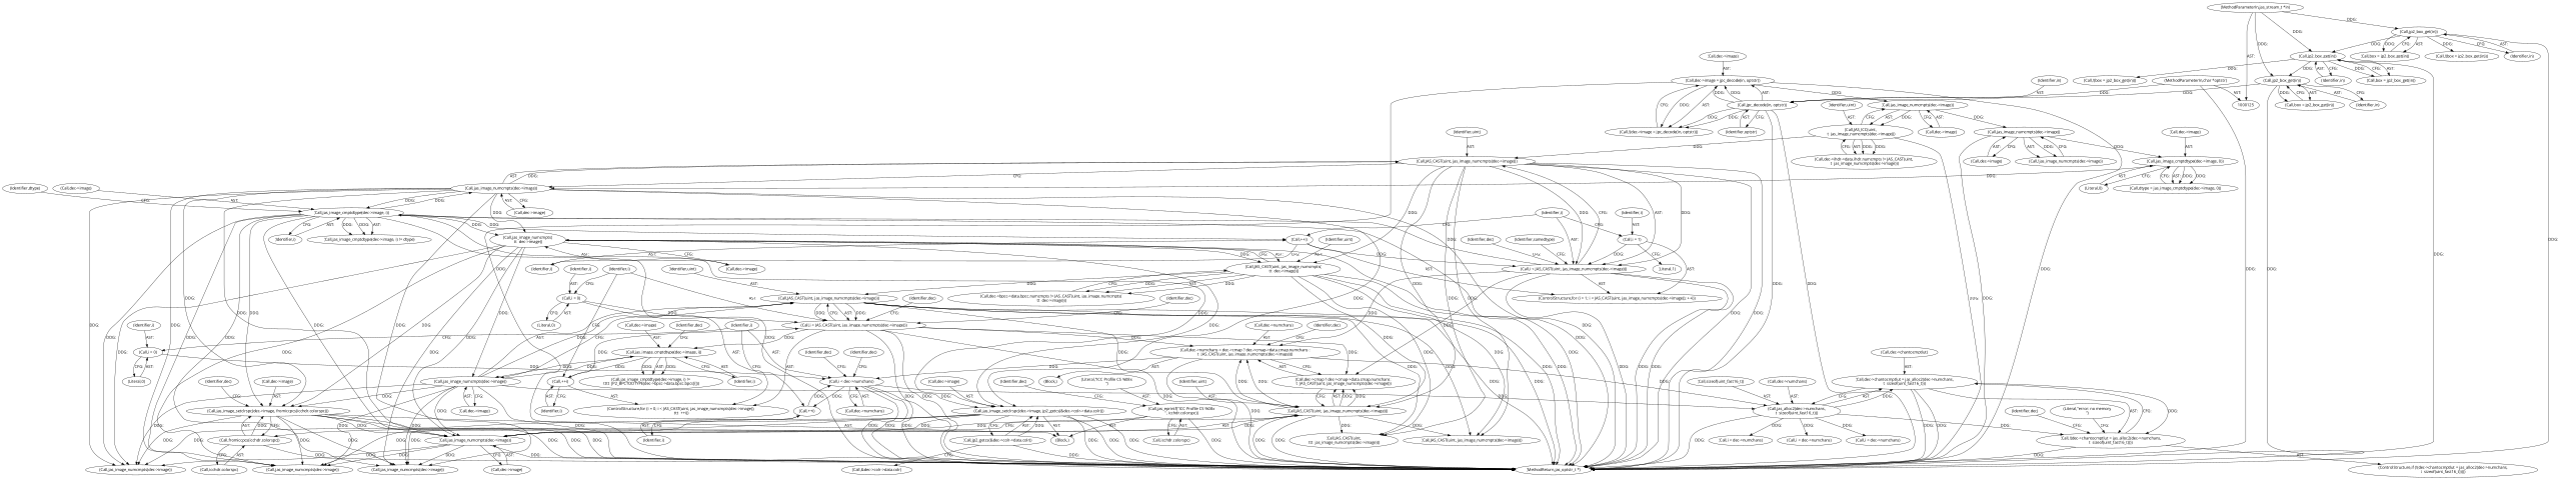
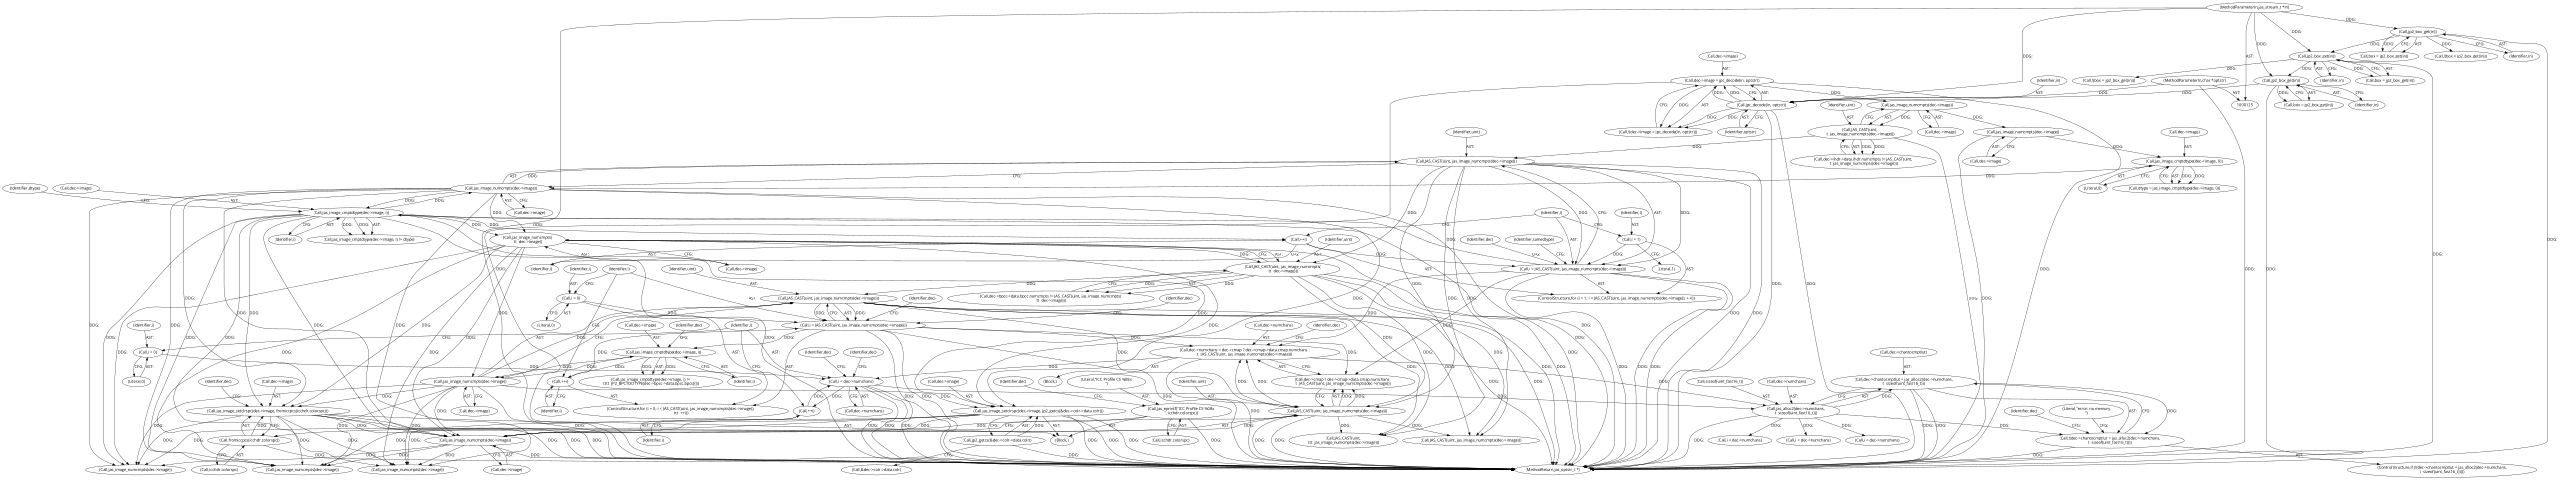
  digraph {
    fontname="Open Sans"
    node [fontname="Open Sans"]
    edge [fontname="Open Sans"]
    n1 [label="(Call,dec->chantocmptlut = jas_alloc2(dec->numchans,\n\t  sizeof(uint_fast16_t)))"]
    n2 [label="(Call,jas_alloc2(dec->numchans,\n\t  sizeof(uint_fast16_t)))"]
    n3 [label="(Call,!(dec->chantocmptlut = jas_alloc2(dec->numchans,\n\t  sizeof(uint_fast16_t))))"]
    n4 [label="(MethodReturn,jas_optstr_t *)"]
    n5 [label="(Call,i < dec->numchans)"]
    n6 [label="(Call,i < dec->numchans)"]
    n7 [label="(Call,i < dec->numchans)"]
    n8 [label="(ControlStructure,if (!(dec->chantocmptlut = jas_alloc2(dec->numchans,\n\t  sizeof(uint_fast16_t)))))"]
    n9 [label="(Call,sizeof(uint_fast16_t))"]
    n10 [label="(Call,i < dec->numchans)"]
    n11 [label="(Call,++i)"]
    n12 [label="(Call,dec->numchans)"]
    n13 [label="(Identifier,i)"]
    n14 [label="(Call,i = 0)"]
    n15 [label="(Literal,0)"]
    n16 [label="(Call,dec->numchans = dec->cmap ? dec->cmap->data.cmap.numchans :\n\t  JAS_CAST(uint, jas_image_numcmpts(dec->image)))"]
    n17 [label="(Call,dec->cmap ? dec->cmap->data.cmap.numchans :\n\t  JAS_CAST(uint, jas_image_numcmpts(dec->image)))"]
    n18 [label="(Block,)"]
    n19 [label="(Call,JAS_CAST(uint, jas_image_numcmpts(dec->image)))"]
    n20 [label="(Call,i < JAS_CAST(uint, jas_image_numcmpts(dec->image)))"]
    n21 [label="(Call,jas_image_cmptdtype(dec->image, i))"]
    n22 [label="(Call,JAS_CAST(uint, jas_image_numcmpts(dec->image)))"]
    n23 [label="(ControlStructure,for (i = 0; i < JAS_CAST(uint, jas_image_numcmpts(dec->image));\n \t\t\t  ++i))"]
    n24 [label="(Call,++i)"]
    n25 [label="(Call,jas_image_numcmpts(dec->image))"]
    n26 [label="(Identifier,i)"]
    n27 [label="(Call,jas_image_cmptdtype(dec->image, i) !=\n \t\t\t\t  JP2_BPCTODTYPE(dec->bpcc->data.bpcc.bpcs[i]))"]
    n28 [label="(Call,JAS_CAST(uint, jas_image_numcmpts(dec->image)))"]
    n29 [label="(Call,JAS_CAST(uint,\n \t\t\t  jas_image_numcmpts(dec->image)))"]
    n30 [label="(Identifier,i)"]
    n31 [label="(Call,jas_image_numcmpts(dec->image))"]
    n32 [label="(Call,jas_image_setclrspc(dec->image, jp2_getcs(&dec->colr->data.colr)))"]
    n33 [label="(Call,jas_image_setclrspc(dec->image, fromiccpcs(icchdr.colorspc)))"]
    n34 [label="(Call,jas_image_numcmpts(dec->image))"]
    n35 [label="(Call,jas_image_numcmpts(dec->image))"]
    n36 [label="(Call,dec->image)"]
    n37 [label="(Call,jas_image_numcmpts(dec->image))"]
    n38 [label="(Call,dec->image)"]
    n39 [label="(Call,jp2_getcs(&dec->colr->data.colr))"]
    n40 [label="(Block,)"]
    n41 [label="(Call,fromiccpcs(icchdr.colorspc))"]
    n42 [label="(Call,jas_image_numcmpts(\n \t\t  dec->image))"]
    n43 [label="(Call,JAS_CAST(uint, jas_image_numcmpts(\n \t\t  dec->image)))"]
    n44 [label="(Call,dec->image)"]
    n45 [label="(Call,dec->bpcc->data.bpcc.numcmpts != JAS_CAST(uint, jas_image_numcmpts(\n \t\t  dec->image)))"]
    n46 [label="(Call,jas_image_numcmpts(dec->image))"]
    n47 [label="(Call,jas_image_cmptdtype(dec->image, i))"]
    n48 [label="(Call,JAS_CAST(uint, jas_image_numcmpts(dec->image)))"]
    n49 [label="(Call,dec->image)"]
    n50 [label="(Call,++i)"]
    n51 [label="(Call,jas_image_cmptdtype(dec->image, i) != dtype)"]
    n52 [label="(Identifier,i)"]
    n53 [label="(Call,i < JAS_CAST(uint, jas_image_numcmpts(dec->image)))"]
    n54 [label="(ControlStructure,for (i = 1; i < JAS_CAST(uint, jas_image_numcmpts(dec->image)); ++i))"]
    n55 [label="(Identifier,i)"]
    n56 [label="(Call,i = 1)"]
    n57 [label="(Literal,1)"]
-   n58 [label="(Call,JAS_ICC(uint,\n \t  jas_image_numcmpts(dec->image)))"]
+   n58 [label="(Call,JAS_CAST(uint,\n \t  jas_image_numcmpts(dec->image)))"]
    n59 [label="(Call,jas_image_numcmpts(dec->image))"]
    n60 [label="(Call,dec->ihdr->data.ihdr.numcmpts != JAS_CAST(uint,\n \t  jas_image_numcmpts(dec->image)))"]
    n61 [label="(Call,jas_image_numcmpts(dec->image))"]
    n62 [label="(Call,dec->image)"]
    n63 [label="(Call,jas_image_cmptdtype(dec->image, 0))"]
    n64 [label="(Call,dec->image)"]
-   n65 [label="(Call,!jas_image_numcmpts(dec->image))"]
    n66 [label="(Call,dec->image = jpc_decode(in, optstr))"]
    n67 [label="(Call,jpc_decode(in, optstr))"]
    n68 [label="(Call,!(dec->image = jpc_decode(in, optstr)))"]
    n69 [label="(Identifier,optstr)"]
    n70 [label="(Call,jp2_box_get(in))"]
    n71 [label="(Call,box = jp2_box_get(in))"]
    n72 [label="(Identifier,in)"]
    n73 [label="(Call,jp2_box_get(in))"]
    n74 [label="(Identifier,in)"]
    n75 [label="(Call,box = jp2_box_get(in))"]
    n76 [label="(Call,!(box = jp2_box_get(in)))"]
    n77 [label="(Call,jp2_box_get(in))"]
    n78 [label="(Call,!(box = jp2_box_get(in)))"]
    n79 [label="(Identifier,in)"]
    n80 [label="(Call,box = jp2_box_get(in))"]
    n81 [label="(MethodParameterIn,jas_stream_t *in)"]
    1000125
    n83 [label="(MethodParameterIn,char *optstr)"]
    n84 [label="(Literal,0)"]
    n85 [label="(Call,dtype = jas_image_cmptdtype(dec->image, 0))"]
    n86 [label="(Call,i = 0)"]
    n87 [label="(Literal,0)"]
    n88 [label="(Call,&dec->colr->data.colr)"]
    n89 [label="(Call,icchdr.colorspc)"]
    n90 [label="(Call,jas_eprintf(\"ICC Profile CS %08x\n\", icchdr.colorspc))"]
    n91 [label="(Call,icchdr.colorspc)"]
    n92 [label="(Identifier,i)"]
    n93 [label="(Identifier,dec)"]
    n94 [label="(Call,dec->image)"]
    n95 [label="(Call,dec->chantocmptlut)"]
    n96 [label="(Identifier,i)"]
    n97 [label="(Call,dec->numchans)"]
    n98 [label="(Identifier,i)"]
    n99 [label="(Identifier,dec)"]
    n100 [label="(Identifier,uint)"]
    n101 [label="(Call,dec->image)"]
    n102 [label="(Call,dec->image)"]
    n103 [label="(Identifier,dtype)"]
    n104 [label="(Identifier,dec)"]
    n105 [label="(Identifier,dec)"]
    n106 [label="(Identifier,i)"]
    n107 [label="(Call,dec->image)"]
    n108 [label="(Call,dec->image)"]
    n109 [label="(Identifier,uint)"]
    n110 [label="(Call,dec->image)"]
    n111 [label="(Identifier,dec)"]
    n112 [label="(Identifier,dec)"]
    n113 [label="(Identifier,uint)"]
    n114 [label="(Identifier,dec)"]
    n115 [label="(Identifier,dec)"]
    n116 [label="(Identifier,i)"]
    n117 [label="(Literal,\"error: no memory\n\")"]
    n118 [label="(Call,dec->numchans)"]
    n119 [label="(Identifier,dec)"]
    n120 [label="(Literal,\"ICC Profile CS %08x\n\")"]
    n121 [label="(Identifier,in)"]
    n122 [label="(Identifier,uint)"]
    n123 [label="(Identifier,samedtype)"]
    n124 [label="(Identifier,dec)"]
    n125 [label="(Identifier,i)"]
    n126 [label="(Identifier,uint)"]
    n1 -> n2 [label="CFG: "]
    n1 -> n3 [label="AST: "]
    n1 -> n3 [label="DDG: "]
    n1 -> n4 [label="DDG: "]
    n1 -> n4 [label="DDG: "]
    n2 -> n1 [label="AST: "]
    n2 -> n1 [label="DDG: "]
    n2 -> n3 [label="DDG: "]
    n2 -> n4 [label="DDG: "]
    n2 -> n5 [label="DDG: "]
    n2 -> n6 [label="DDG: "]
    n2 -> n7 [label="DDG: "]
    n3 -> n1 [label="CFG: "]
    n3 -> n4 [label="DDG: "]
    n3 -> n8 [label="AST: "]
    n9 -> n2 [label="AST: "]
    n10 -> n2 [label="DDG: "]
    n10 -> n4 [label="DDG: "]
    n10 -> n4 [label="DDG: "]
    n10 -> n4 [label="DDG: "]
    n10 -> n11 [label="DDG: "]
    n10 -> n12 [label="CFG: "]
    n11 -> n10 [label="DDG: "]
    n11 -> n13 [label="CFG: "]
    n12 -> n10 [label="AST: "]
    n13 -> n11 [label="AST: "]
    n14 -> n10 [label="DDG: "]
    n14 -> n15 [label="CFG: "]
    n15 -> n14 [label="AST: "]
    n16 -> n2 [label="DDG: "]
    n16 -> n4 [label="DDG: "]
    n16 -> n10 [label="DDG: "]
    n16 -> n17 [label="CFG: "]
    n16 -> n18 [label="AST: "]
    n17 -> n16 [label="AST: "]
    n17 -> n19 [label="CFG: "]
    n19 -> n4 [label="DDG: "]
    n19 -> n4 [label="DDG: "]
    n19 -> n16 [label="DDG: "]
    n19 -> n16 [label="DDG: "]
    n19 -> n17 [label="AST: "]
    n19 -> n17 [label="DDG: "]
    n19 -> n17 [label="DDG: "]
    n19 -> n28 [label="DDG: "]
    n19 -> n29 [label="DDG: "]
    n19 -> n31 [label="CFG: "]
    n20 -> n4 [label="DDG: "]
    n20 -> n4 [label="DDG: "]
    n20 -> n4 [label="DDG: "]
    n20 -> n16 [label="DDG: "]
    n20 -> n17 [label="DDG: "]
    n20 -> n21 [label="DDG: "]
    n20 -> n22 [label="CFG: "]
    n20 -> n23 [label="AST: "]
    n21 -> n24 [label="DDG: "]
    n21 -> n25 [label="DDG: "]
    n21 -> n26 [label="CFG: "]
    n21 -> n27 [label="AST: "]
    n21 -> n27 [label="DDG: "]
    n21 -> n27 [label="DDG: "]
    n22 -> n4 [label="DDG: "]
    n22 -> n4 [label="DDG: "]
    n22 -> n19 [label="DDG: "]
    n22 -> n20 [label="AST: "]
    n22 -> n20 [label="DDG: "]
    n22 -> n20 [label="DDG: "]
    n22 -> n25 [label="CFG: "]
    n22 -> n28 [label="DDG: "]
    n22 -> n29 [label="DDG: "]
    n24 -> n20 [label="DDG: "]
    n24 -> n23 [label="AST: "]
    n24 -> n30 [label="CFG: "]
    n25 -> n4 [label="DDG: "]
    n25 -> n21 [label="DDG: "]
    n25 -> n22 [label="AST: "]
    n25 -> n22 [label="DDG: "]
    n25 -> n31 [label="DDG: "]
    n25 -> n32 [label="DDG: "]
    n25 -> n33 [label="DDG: "]
    n25 -> n34 [label="DDG: "]
    n25 -> n35 [label="DDG: "]
    n25 -> n36 [label="CFG: "]
    n25 -> n37 [label="DDG: "]
    n26 -> n21 [label="AST: "]
    n30 -> n24 [label="AST: "]
    n31 -> n4 [label="DDG: "]
    n31 -> n19 [label="AST: "]
    n31 -> n19 [label="DDG: "]
    n31 -> n34 [label="DDG: "]
    n31 -> n35 [label="DDG: "]
    n31 -> n37 [label="DDG: "]
    n31 -> n38 [label="CFG: "]
    n32 -> n4 [label="DDG: "]
    n32 -> n4 [label="DDG: "]
    n32 -> n4 [label="DDG: "]
    n32 -> n31 [label="DDG: "]
    n32 -> n34 [label="DDG: "]
    n32 -> n35 [label="DDG: "]
    n32 -> n37 [label="DDG: "]
    n32 -> n39 [label="CFG: "]
    n32 -> n40 [label="AST: "]
    n33 -> n4 [label="DDG: "]
    n33 -> n4 [label="DDG: "]
    n33 -> n4 [label="DDG: "]
    n33 -> n31 [label="DDG: "]
    n33 -> n34 [label="DDG: "]
    n33 -> n35 [label="DDG: "]
    n33 -> n37 [label="DDG: "]
    n33 -> n40 [label="AST: "]
    n33 -> n41 [label="CFG: "]
    n36 -> n25 [label="AST: "]
    n38 -> n31 [label="AST: "]
    n39 -> n4 [label="DDG: "]
    n39 -> n32 [label="AST: "]
    n39 -> n32 [label="DDG: "]
    n39 -> n88 [label="CFG: "]
    n41 -> n4 [label="DDG: "]
    n41 -> n33 [label="AST: "]
    n41 -> n33 [label="DDG: "]
    n41 -> n89 [label="CFG: "]
    n42 -> n4 [label="DDG: "]
    n42 -> n25 [label="DDG: "]
    n42 -> n31 [label="DDG: "]
    n42 -> n32 [label="DDG: "]
    n42 -> n33 [label="DDG: "]
    n42 -> n34 [label="DDG: "]
    n42 -> n35 [label="DDG: "]
    n42 -> n37 [label="DDG: "]
    n42 -> n43 [label="AST: "]
    n42 -> n43 [label="DDG: "]
    n42 -> n44 [label="CFG: "]
    n43 -> n4 [label="DDG: "]
    n43 -> n4 [label="DDG: "]
    n43 -> n19 [label="DDG: "]
    n43 -> n22 [label="DDG: "]
    n43 -> n28 [label="DDG: "]
    n43 -> n29 [label="DDG: "]
    n43 -> n42 [label="CFG: "]
    n43 -> n45 [label="AST: "]
    n43 -> n45 [label="DDG: "]
    n43 -> n45 [label="DDG: "]
    n44 -> n42 [label="AST: "]
    n45 -> n43 [label="CFG: "]
    n46 -> n4 [label="DDG: "]
    n46 -> n31 [label="DDG: "]
    n46 -> n32 [label="DDG: "]
    n46 -> n33 [label="DDG: "]
    n46 -> n34 [label="DDG: "]
    n46 -> n35 [label="DDG: "]
    n46 -> n37 [label="DDG: "]
    n46 -> n42 [label="DDG: "]
    n46 -> n47 [label="DDG: "]
    n46 -> n48 [label="AST: "]
    n46 -> n48 [label="DDG: "]
    n46 -> n49 [label="CFG: "]
    n47 -> n4 [label="DDG: "]
    n47 -> n4 [label="DDG: "]
    n47 -> n31 [label="DDG: "]
    n47 -> n32 [label="DDG: "]
    n47 -> n33 [label="DDG: "]
    n47 -> n34 [label="DDG: "]
    n47 -> n35 [label="DDG: "]
    n47 -> n37 [label="DDG: "]
    n47 -> n42 [label="DDG: "]
    n47 -> n46 [label="DDG: "]
    n47 -> n50 [label="DDG: "]
    n47 -> n51 [label="AST: "]
    n47 -> n51 [label="DDG: "]
    n47 -> n51 [label="DDG: "]
    n47 -> n52 [label="CFG: "]
    n48 -> n4 [label="DDG: "]
    n48 -> n4 [label="DDG: "]
    n48 -> n19 [label="DDG: "]
    n48 -> n28 [label="DDG: "]
    n48 -> n29 [label="DDG: "]
    n48 -> n43 [label="DDG: "]
    n48 -> n46 [label="CFG: "]
    n48 -> n53 [label="AST: "]
    n48 -> n53 [label="DDG: "]
    n48 -> n53 [label="DDG: "]
    n49 -> n46 [label="AST: "]
    n50 -> n53 [label="DDG: "]
    n50 -> n54 [label="AST: "]
    n50 -> n55 [label="CFG: "]
    n52 -> n47 [label="AST: "]
    n53 -> n4 [label="DDG: "]
    n53 -> n4 [label="DDG: "]
    n53 -> n4 [label="DDG: "]
    n53 -> n16 [label="DDG: "]
    n53 -> n17 [label="DDG: "]
    n53 -> n47 [label="DDG: "]
    n53 -> n48 [label="CFG: "]
    n53 -> n54 [label="AST: "]
    n55 -> n50 [label="AST: "]
    n56 -> n53 [label="DDG: "]
    n56 -> n54 [label="AST: "]
    n56 -> n57 [label="CFG: "]
    n58 -> n4 [label="DDG: "]
    n58 -> n48 [label="DDG: "]
    n58 -> n59 [label="CFG: "]
    n58 -> n60 [label="AST: "]
    n58 -> n60 [label="DDG: "]
    n58 -> n60 [label="DDG: "]
    n59 -> n58 [label="AST: "]
    n59 -> n58 [label="DDG: "]
    n59 -> n61 [label="DDG: "]
    n59 -> n62 [label="CFG: "]
    n60 -> n58 [label="CFG: "]
    n61 -> n4 [label="DDG: "]
    n61 -> n63 [label="DDG: "]
    n61 -> n64 [label="CFG: "]
-   n61 -> n65 [label="AST: "]
-   n61 -> n65 [label="DDG: "]
    n62 -> n59 [label="AST: "]
    n63 -> n46 [label="DDG: "]
    n63 -> n84 [label="CFG: "]
    n63 -> n85 [label="AST: "]
    n63 -> n85 [label="DDG: "]
    n63 -> n85 [label="DDG: "]
    n64 -> n61 [label="AST: "]
-   n65 -> n61 [label="CFG: "]
    n66 -> n4 [label="DDG: "]
    n66 -> n4 [label="DDG: "]
    n66 -> n59 [label="DDG: "]
+   n66 -> n67 [label="CFG: "]
    n66 -> n68 [label="AST: "]
    n66 -> n68 [label="DDG: "]
    n67 -> n4 [label="DDG: "]
    n67 -> n4 [label="DDG: "]
    n67 -> n66 [label="AST: "]
    n67 -> n66 [label="DDG: "]
    n67 -> n66 [label="DDG: "]
    n67 -> n68 [label="DDG: "]
    n67 -> n68 [label="DDG: "]
    n67 -> n69 [label="CFG: "]
    n68 -> n66 [label="CFG: "]
    n69 -> n67 [label="AST: "]
    n70 -> n4 [label="DDG: "]
    n70 -> n67 [label="DDG: "]
    n70 -> n71 [label="AST: "]
    n70 -> n71 [label="DDG: "]
    n70 -> n72 [label="CFG: "]
    n71 -> n70 [label="CFG: "]
    n72 -> n70 [label="AST: "]
    n73 -> n4 [label="DDG: "]
    n73 -> n70 [label="DDG: "]
    n73 -> n74 [label="CFG: "]
    n73 -> n75 [label="AST: "]
    n73 -> n75 [label="DDG: "]
    n73 -> n76 [label="DDG: "]
    n74 -> n73 [label="AST: "]
    n75 -> n73 [label="CFG: "]
    n77 -> n4 [label="DDG: "]
    n77 -> n73 [label="DDG: "]
    n77 -> n78 [label="DDG: "]
    n77 -> n79 [label="CFG: "]
    n77 -> n80 [label="AST: "]
    n77 -> n80 [label="DDG: "]
    n79 -> n77 [label="AST: "]
    n80 -> n77 [label="CFG: "]
+   n81 -> n4 [label="DDG: "]
+   n81 -> n67 [label="DDG: "]
    n81 -> n70 [label="DDG: "]
    n81 -> n73 [label="DDG: "]
    n81 -> n77 [label="DDG: "]
    n81 -> 1000125 [label="AST: "]
    n83 -> n4 [label="DDG: "]
    n83 -> n67 [label="DDG: "]
    n83 -> 1000125 [label="AST: "]
    n84 -> n63 [label="AST: "]
    n85 -> n63 [label="CFG: "]
    n86 -> n20 [label="DDG: "]
    n86 -> n23 [label="AST: "]
    n86 -> n87 [label="CFG: "]
    n87 -> n86 [label="AST: "]
    n89 -> n41 [label="AST: "]
    n90 -> n4 [label="DDG: "]
    n90 -> n40 [label="AST: "]
    n90 -> n41 [label="DDG: "]
    n90 -> n91 [label="CFG: "]
    n91 -> n90 [label="AST: "]
    n92 -> n50 [label="CFG: "]
    n92 -> n53 [label="AST: "]
    n92 -> n56 [label="CFG: "]
    n93 -> n21 [label="CFG: "]
    n94 -> n66 [label="AST: "]
    n95 -> n1 [label="AST: "]
    n96 -> n10 [label="AST: "]
    n96 -> n11 [label="CFG: "]
    n96 -> n14 [label="CFG: "]
    n97 -> n2 [label="AST: "]
    n98 -> n56 [label="AST: "]
    n99 -> n33 [label="CFG: "]
    n100 -> n22 [label="AST: "]
    n101 -> n33 [label="AST: "]
    n102 -> n32 [label="AST: "]
    n103 -> n47 [label="CFG: "]
    n104 -> n3 [label="CFG: "]
    n105 -> n16 [label="CFG: "]
    n106 -> n14 [label="AST: "]
    n107 -> n47 [label="AST: "]
    n108 -> n21 [label="AST: "]
    n109 -> n43 [label="AST: "]
    n110 -> n63 [label="AST: "]
    n111 -> n10 [label="CFG: "]
    n112 -> n10 [label="CFG: "]
    n113 -> n19 [label="AST: "]
    n114 -> n90 [label="CFG: "]
    n115 -> n53 [label="CFG: "]
    n116 -> n20 [label="AST: "]
    n116 -> n24 [label="CFG: "]
    n116 -> n86 [label="CFG: "]
    n117 -> n3 [label="CFG: "]
    n118 -> n16 [label="AST: "]
    n119 -> n20 [label="CFG: "]
    n120 -> n90 [label="AST: "]
    n121 -> n67 [label="AST: "]
    n122 -> n58 [label="AST: "]
    n123 -> n53 [label="CFG: "]
    n124 -> n20 [label="CFG: "]
    n125 -> n86 [label="AST: "]
    n126 -> n48 [label="AST: "]
  }
